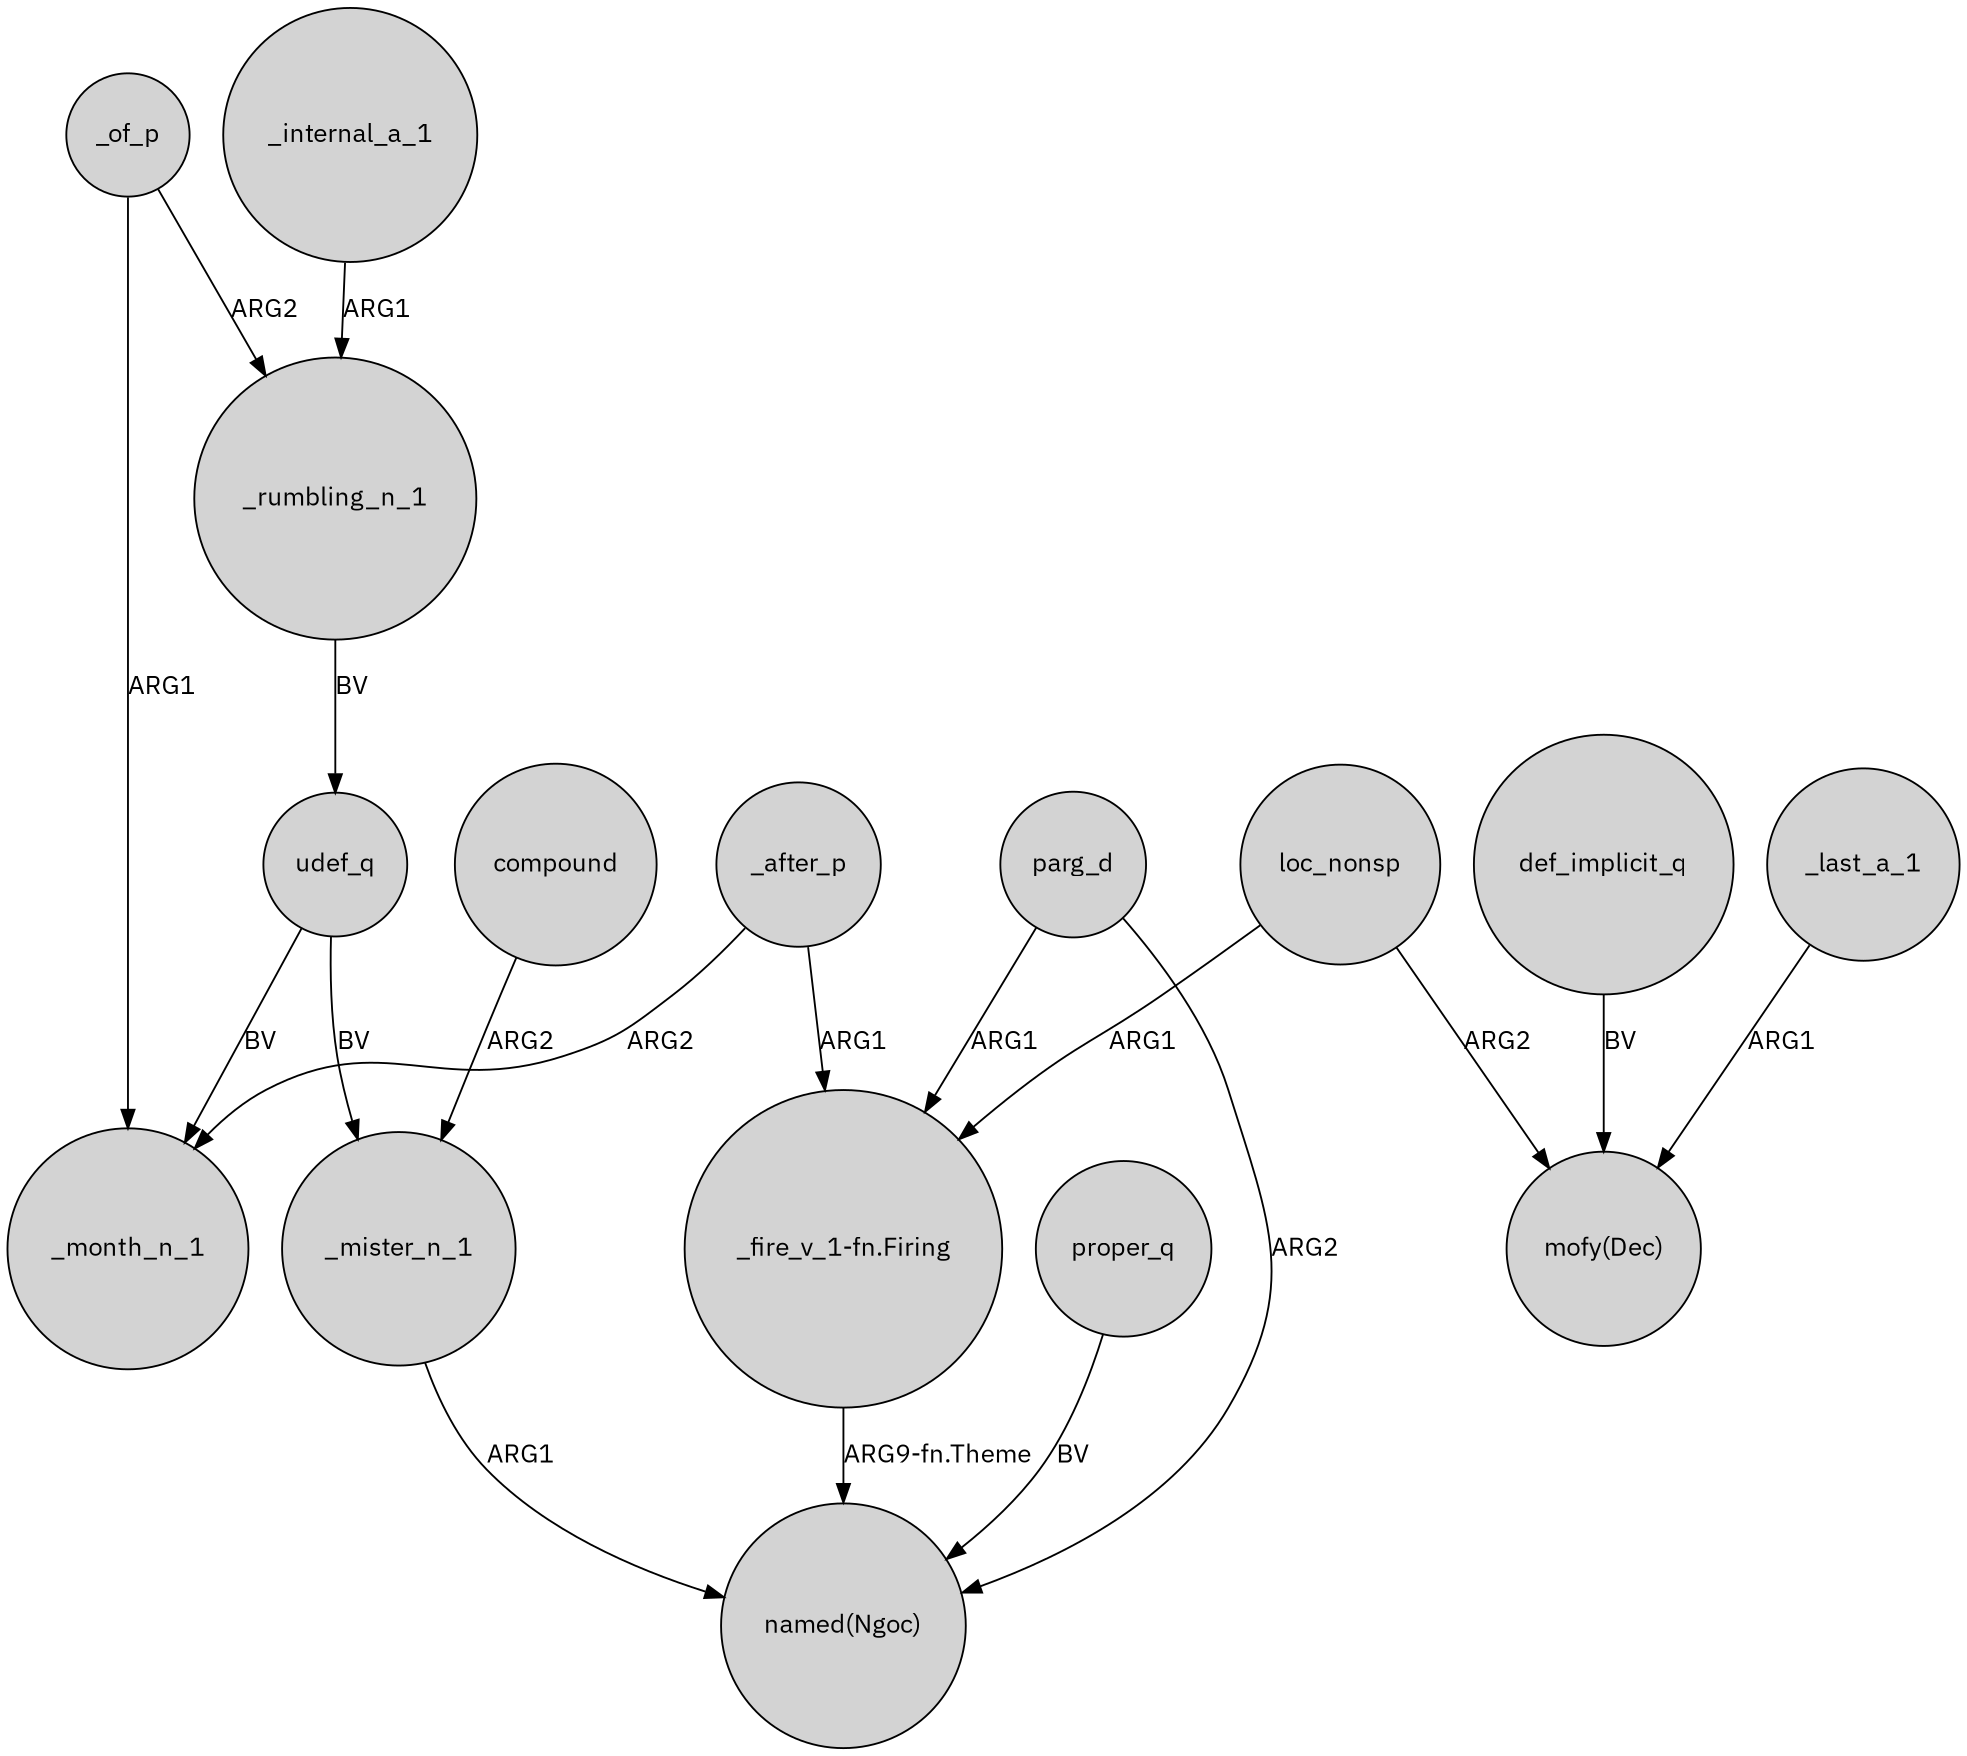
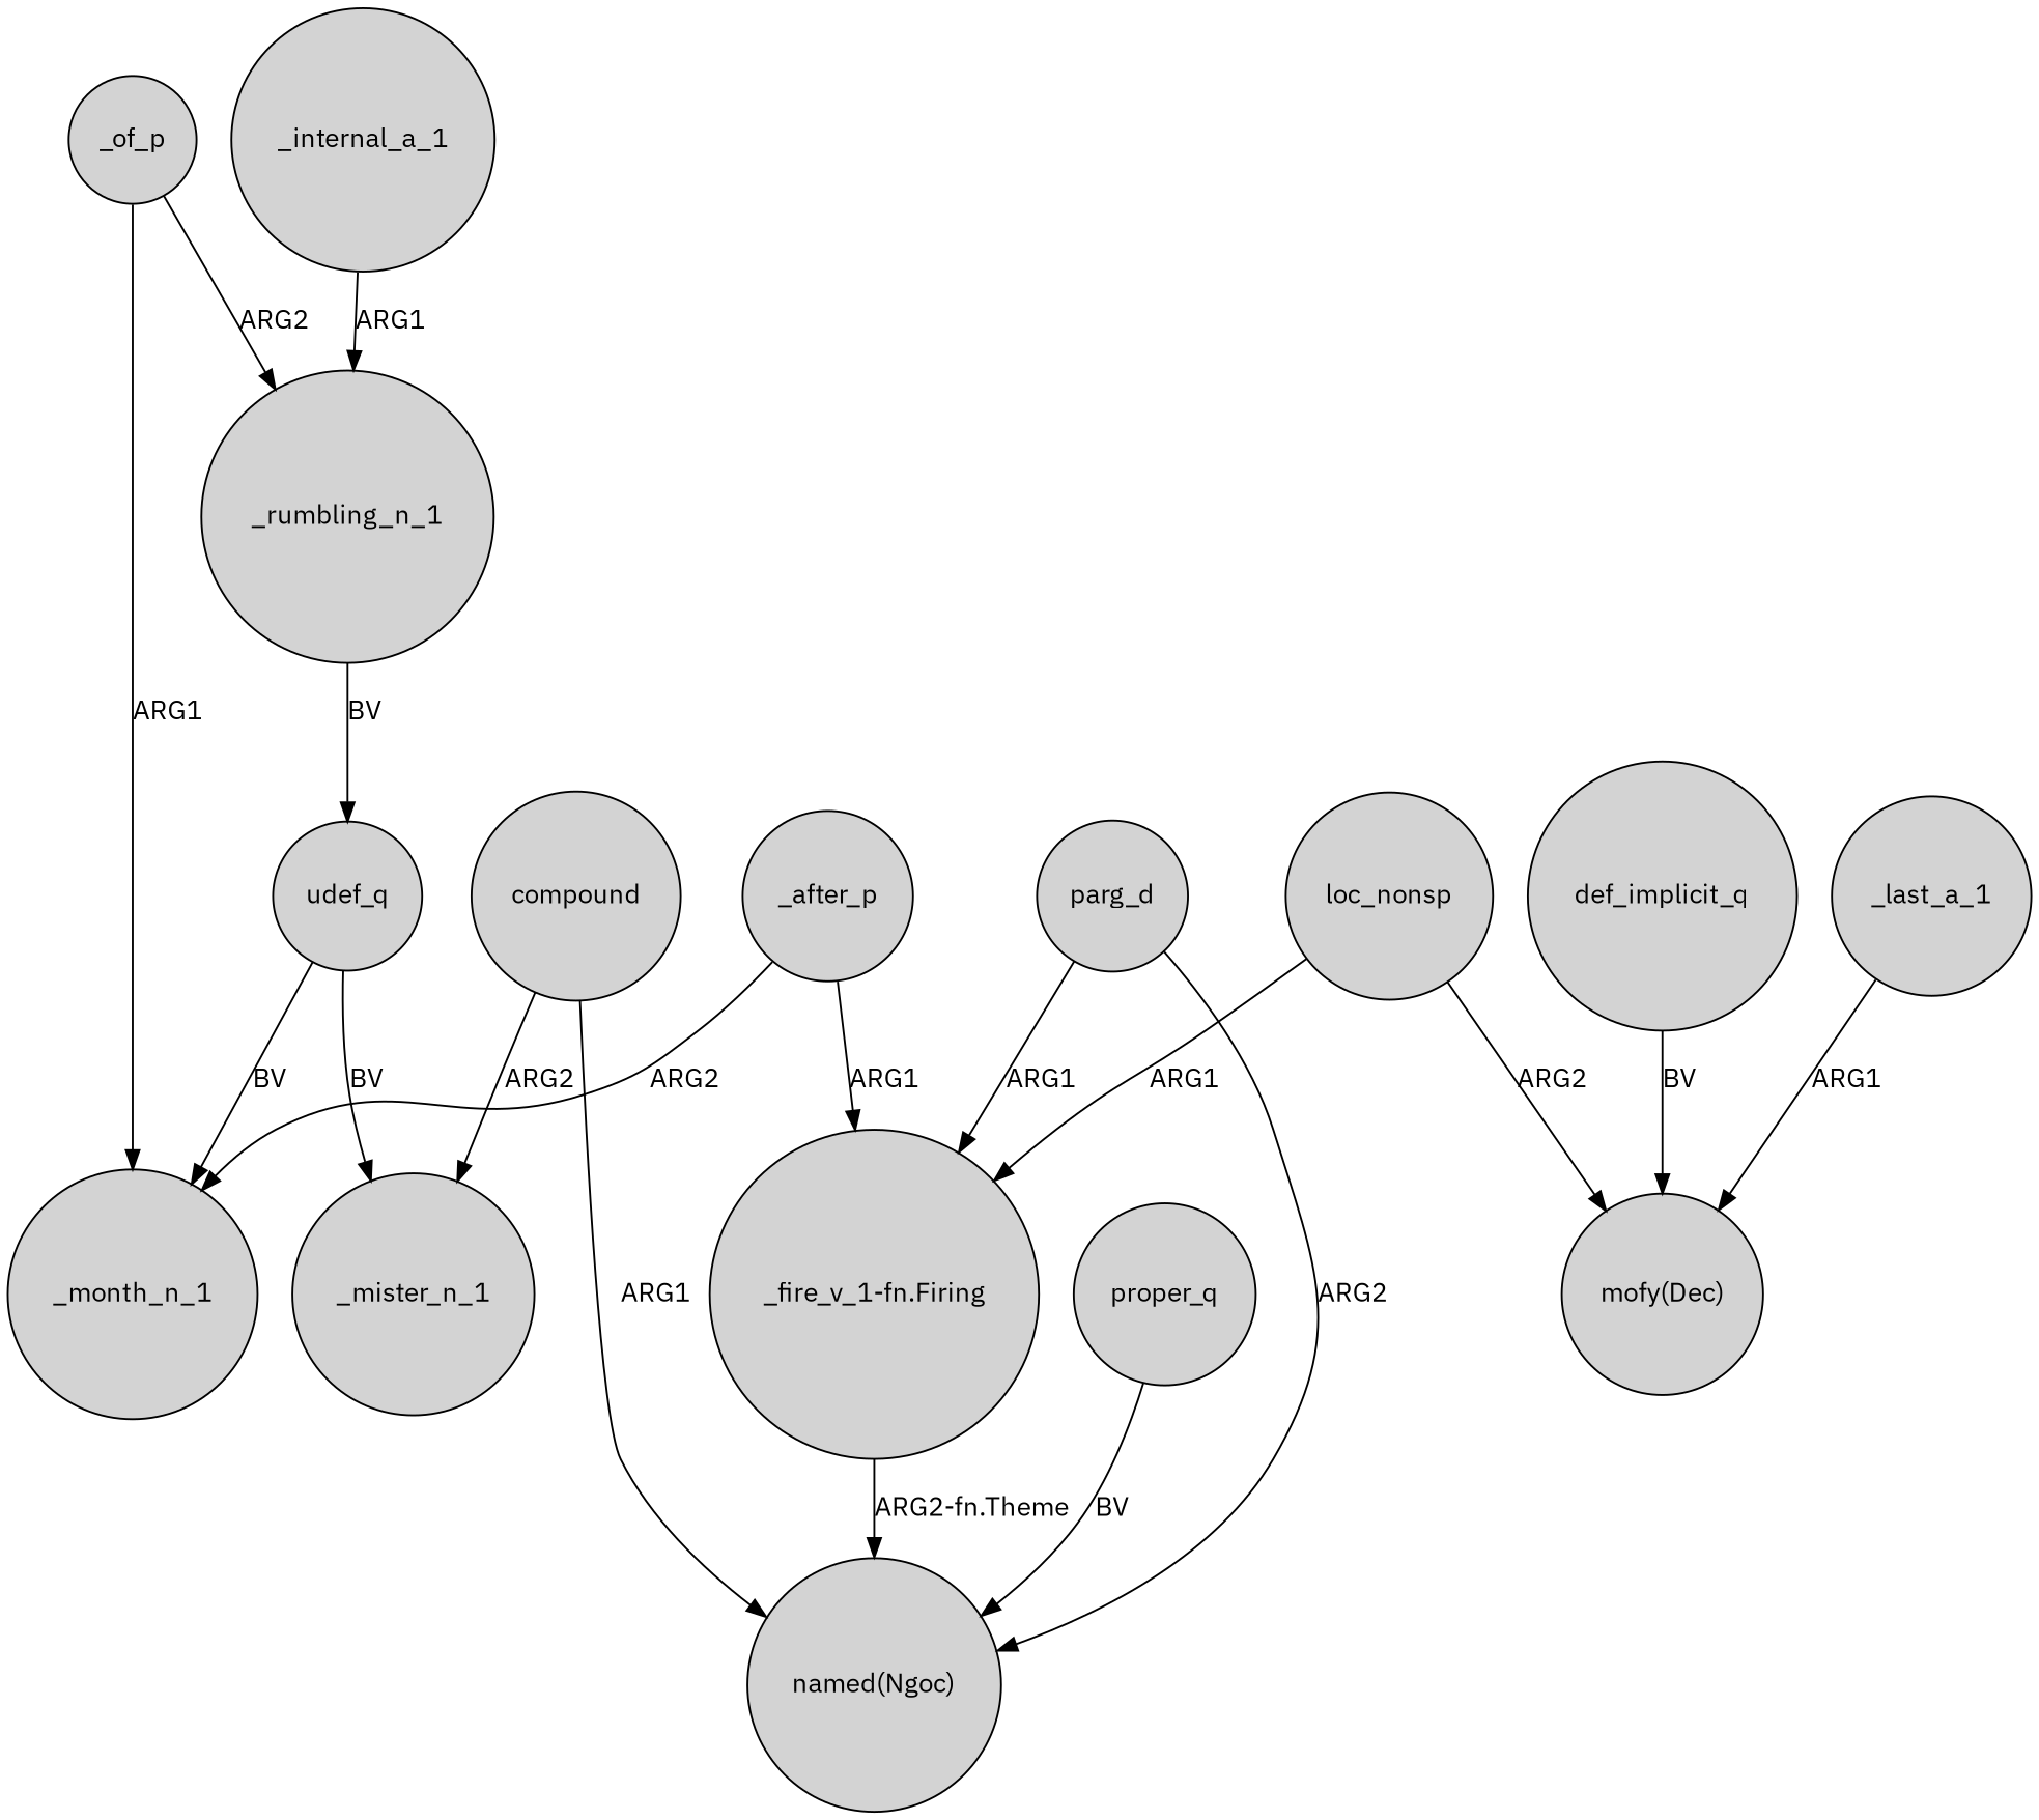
  digraph {
    fontname="IBM Plex Sans"
    node [fontname="IBM Plex Sans" shape=circle style=filled]
    edge [fontname="IBM Plex Sans"]
    _internal_a_1
    _rumbling_n_1
    udef_q
    _after_p
    "_fire_v_1-fn.Firing"
    _month_n_1
    "named(Ngoc)"
    compound
    _mister_n_1
    def_implicit_q
    "mofy(Dec)"
    _last_a_1
    _of_p
    loc_nonsp
    proper_q
    parg_d
    _internal_a_1 -> _rumbling_n_1 [label=ARG1]
    _rumbling_n_1 -> udef_q [label=BV]
    udef_q -> _month_n_1 [label=BV]
    udef_q -> _mister_n_1 [label=BV]
    _after_p -> "_fire_v_1-fn.Firing" [label=ARG1]
    _after_p -> _month_n_1 [label=ARG2]
-   "_fire_v_1-fn.Firing" -> "named(Ngoc)" [label="ARG9-fn.Theme"]
-   _mister_n_1 -> "named(Ngoc)" [label=ARG1]
+   "_fire_v_1-fn.Firing" -> "named(Ngoc)" [label="ARG2-fn.Theme"]
+   compound -> "named(Ngoc)" [label=ARG1]
    compound -> _mister_n_1 [label=ARG2]
    def_implicit_q -> "mofy(Dec)" [label=BV]
    _last_a_1 -> "mofy(Dec)" [label=ARG1]
    _of_p -> _rumbling_n_1 [label=ARG2]
    _of_p -> _month_n_1 [label=ARG1]
    loc_nonsp -> "_fire_v_1-fn.Firing" [label=ARG1]
    loc_nonsp -> "mofy(Dec)" [label=ARG2]
    proper_q -> "named(Ngoc)" [label=BV]
    parg_d -> "_fire_v_1-fn.Firing" [label=ARG1]
    parg_d -> "named(Ngoc)" [label=ARG2]
  }
